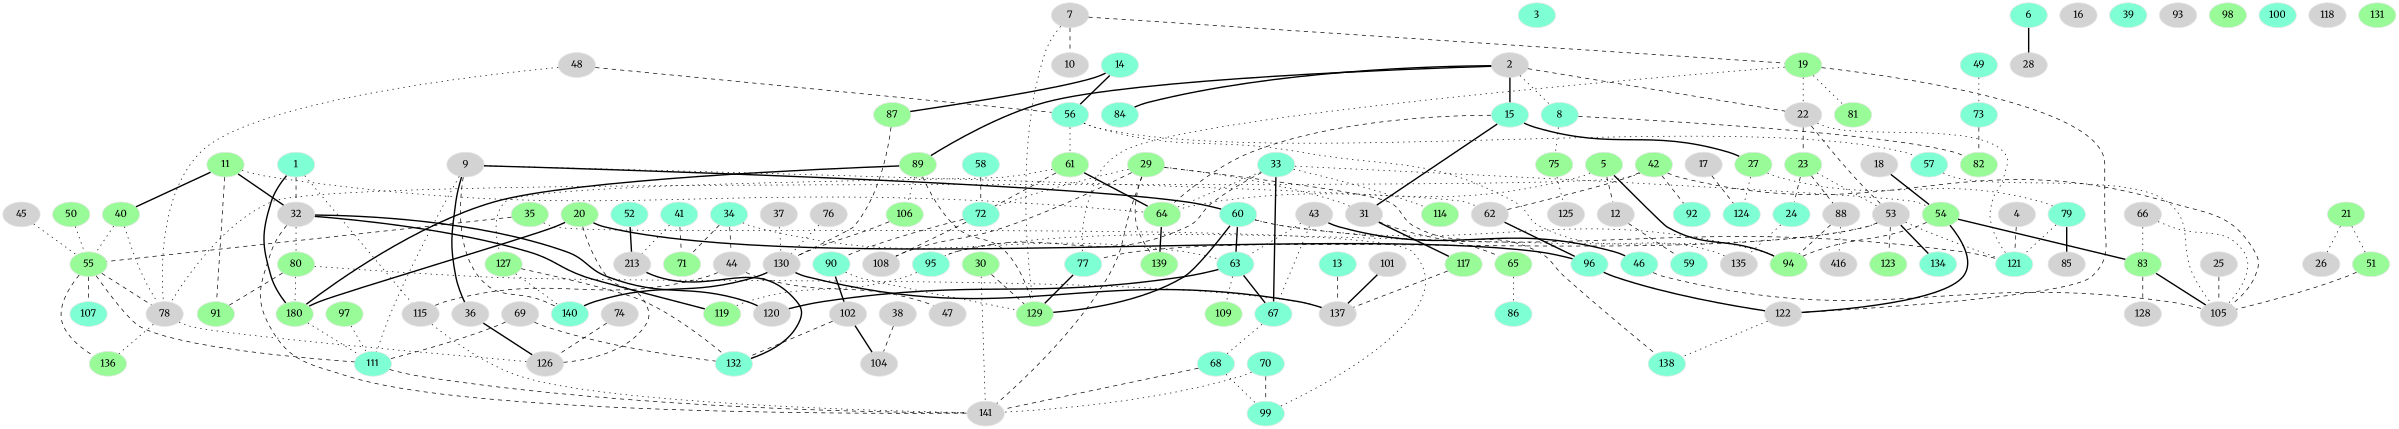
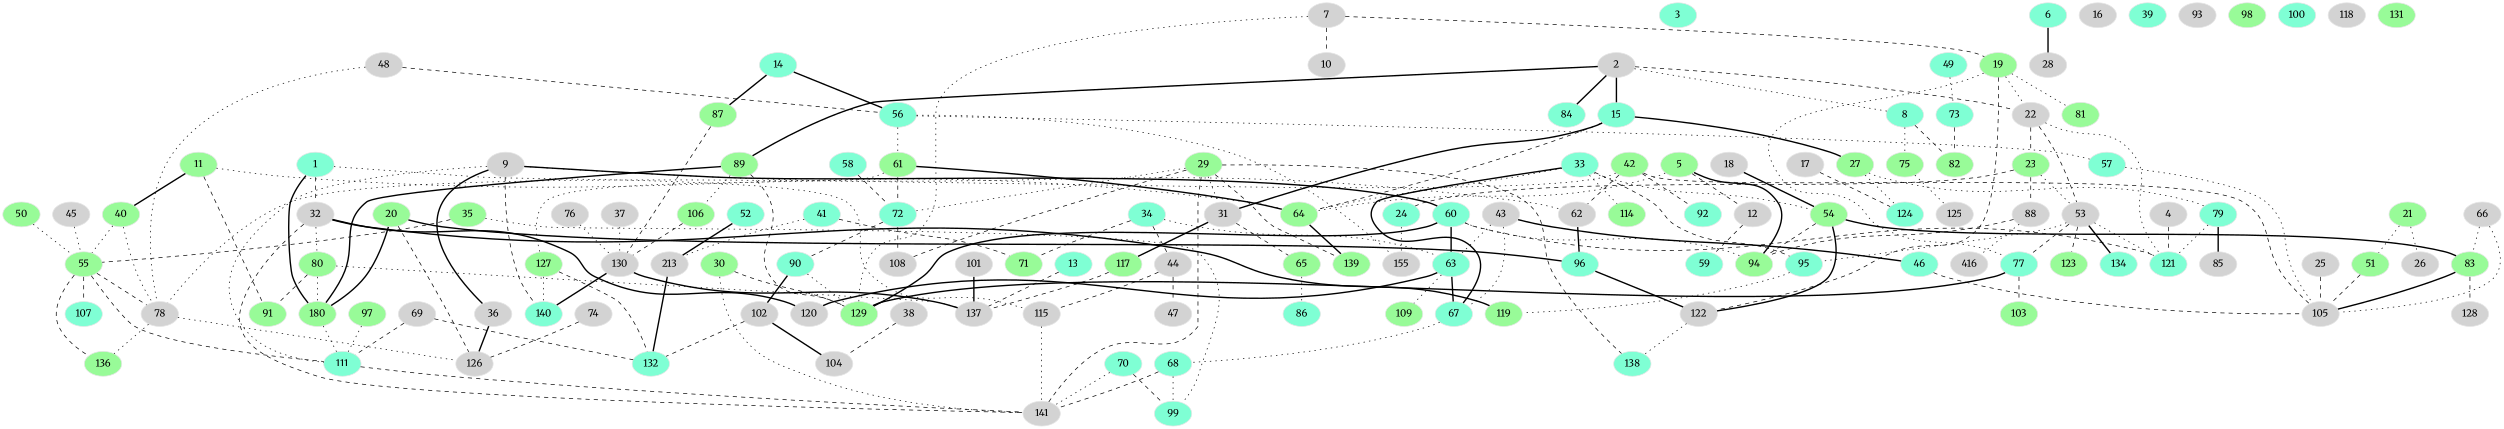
  graph {
    fontname=Merriweather
    node [color=gray90 fillcolor=lightgrey fontname=Merriweather style=filled]
    edge [fontname=Merriweather style=dashed]
    1 [fillcolor=aquamarine]
    32
    n3 [fillcolor=palegreen label=180]
    115
    141
    80 [fillcolor=palegreen]
    119 [fillcolor=palegreen]
    120
    111 [fillcolor=aquamarine]
    8 [fillcolor=aquamarine]
    2
    15 [fillcolor=aquamarine]
    22
    84 [fillcolor=aquamarine]
    89 [fillcolor=palegreen]
    75 [fillcolor=palegreen]
    82 [fillcolor=palegreen]
    64 [fillcolor=palegreen]
    27 [fillcolor=palegreen]
    31
    121 [fillcolor=aquamarine]
    23 [fillcolor=palegreen]
    53
    129 [fillcolor=palegreen]
    106 [fillcolor=palegreen]
    3 [fillcolor=aquamarine]
    4
    5 [fillcolor=palegreen]
    12
    94 [fillcolor=palegreen]
    59 [fillcolor=aquamarine]
    139 [fillcolor=palegreen]
    6 [fillcolor=aquamarine]
    28
    7
    10
    19 [fillcolor=palegreen]
    77 [fillcolor=aquamarine]
    81 [fillcolor=palegreen]
    122
    125
    9
    36
    60 [fillcolor=aquamarine]
    62
    140 [fillcolor=aquamarine]
    126
    63 [fillcolor=aquamarine]
    96 [fillcolor=aquamarine]
    11 [fillcolor=palegreen]
    40 [fillcolor=palegreen]
    91 [fillcolor=palegreen]
    55 [fillcolor=palegreen]
    78
    13 [fillcolor=aquamarine]
    137
    14 [fillcolor=aquamarine]
    56 [fillcolor=aquamarine]
    87 [fillcolor=palegreen]
-   135
+   135 [label=155]
    57 [fillcolor=aquamarine]
    61 [fillcolor=palegreen]
    130
    124 [fillcolor=aquamarine]
    79 [fillcolor=aquamarine]
    65 [fillcolor=palegreen]
    117 [fillcolor=palegreen]
    16
    17
    54 [fillcolor=palegreen]
    18
    83 [fillcolor=palegreen]
+   103 [fillcolor=palegreen]
    138 [fillcolor=aquamarine]
    20 [fillcolor=palegreen]
    21 [fillcolor=palegreen]
    26
    51 [fillcolor=palegreen]
    105
    24 [fillcolor=aquamarine]
    88
    95 [fillcolor=aquamarine]
    123 [fillcolor=palegreen]
    134 [fillcolor=aquamarine]
    n85 [label=416]
    25
    85
    29 [fillcolor=palegreen]
    72 [fillcolor=aquamarine]
    108
    90 [fillcolor=aquamarine]
    30 [fillcolor=palegreen]
    86 [fillcolor=aquamarine]
    33 [fillcolor=aquamarine]
    67 [fillcolor=aquamarine]
    114 [fillcolor=palegreen]
    68 [fillcolor=aquamarine]
    34 [fillcolor=aquamarine]
    44
    71 [fillcolor=palegreen]
    47
    109 [fillcolor=palegreen]
    35 [fillcolor=palegreen]
    99 [fillcolor=aquamarine]
    107 [fillcolor=aquamarine]
    136 [fillcolor=palegreen]
    37
    38
    104
    39 [fillcolor=aquamarine]
    41 [fillcolor=aquamarine]
    n112 [label=213]
    132 [fillcolor=aquamarine]
    42 [fillcolor=palegreen]
    92 [fillcolor=aquamarine]
    43
    46 [fillcolor=aquamarine]
    45
    48
    49 [fillcolor=aquamarine]
    73 [fillcolor=aquamarine]
    50 [fillcolor=palegreen]
    52 [fillcolor=aquamarine]
    128
    127 [fillcolor=palegreen]
    58 [fillcolor=aquamarine]
    66
    69
    70 [fillcolor=aquamarine]
    102
    74
    76
    93
    97 [fillcolor=palegreen]
    98 [fillcolor=palegreen]
    100 [fillcolor=aquamarine]
    101
    118
    131 [fillcolor=palegreen]
    1 -- 32
    1 -- n3 [style=bold]
    1 -- 115 [style=dotted]
    32 -- 141
    32 -- 80 [style=dotted]
    32 -- 119 [style=bold]
    32 -- 120 [style=bold]
    n3 -- 111 [style=dotted]
    115 -- 141 [style=dotted]
    80 -- n3 [style=dotted]
    80 -- 91
    80 -- 137 [style=dotted]
    111 -- 141
    8 -- 75 [style=dotted]
    8 -- 82
    2 -- 8 [style=dotted]
    2 -- 15 [style=bold]
    2 -- 22
    2 -- 84 [style=bold]
    2 -- 89 [style=bold]
    15 -- 64
    15 -- 27 [style=bold]
    15 -- 31 [style=bold]
    22 -- 121 [style=dotted]
    22 -- 23
    22 -- 53
    89 -- n3 [style=bold]
    89 -- 129
    89 -- 106 [style=dotted]
    75 -- 125 [style=dotted]
    64 -- 139 [style=bold]
    27 -- 124 [style=dotted]
    27 -- 79 [style=dotted]
    31 -- 65
    31 -- 117 [style=bold]
    23 -- 53 [style=dotted]
    23 -- 24
    23 -- 88
    53 -- 121 [style=dotted]
    53 -- 77
    53 -- 95 [style=dotted]
    53 -- 123
    53 -- 134 [style=bold]
    106 -- 130
    4 -- 121
    5 -- 64 [style=dotted]
    5 -- 12
    5 -- 94 [style=bold]
    12 -- 59
    6 -- 28 [style=bold]
    7 -- 129 [style=dotted]
    7 -- 10
    7 -- 19
    19 -- 22 [style=dotted]
    19 -- 77 [style=dotted]
    19 -- 81 [style=dotted]
    19 -- 122
    77 -- 129 [style=bold]
+   77 -- 103
    122 -- 138 [style=dotted]
    9 -- 111 [style=dotted]
    9 -- 36 [style=bold]
    9 -- 60 [style=bold]
    9 -- 62 [style=dotted]
    9 -- 140
    36 -- 126 [style=bold]
    60 -- 121
    60 -- 129 [style=bold]
    60 -- 94 [style=dotted]
    60 -- 63 [style=bold]
    62 -- 96 [style=bold]
    63 -- 120 [style=bold]
    63 -- 67 [style=bold]
    63 -- 109 [style=dotted]
    96 -- 122 [style=bold]
-   11 -- 32 [style=bold]
    11 -- 64 [style=dotted]
    11 -- 40 [style=bold]
    11 -- 91
    40 -- 55 [style=dotted]
    40 -- 78 [style=dotted]
    55 -- 111
    55 -- 78
    55 -- 107
    55 -- 136
    78 -- 126 [style=dotted]
    78 -- 136 [style=dotted]
    13 -- 137
    14 -- 56 [style=bold]
    14 -- 87 [style=bold]
    56 -- 135 [style=dotted]
    56 -- 57 [style=dotted]
    56 -- 61 [style=dotted]
    87 -- 130
    57 -- 105 [style=dotted]
    61 -- 64 [style=bold]
    61 -- 72
    61 -- 127 [style=dotted]
    130 -- 140 [style=bold]
    130 -- 137 [style=bold]
    79 -- 121 [style=dotted]
    79 -- 85 [style=bold]
    65 -- 86 [style=dotted]
    117 -- 137
    17 -- 124
    54 -- 94
    54 -- 122 [style=bold]
    54 -- 83 [style=bold]
    18 -- 54 [style=bold]
    83 -- 105 [style=bold]
    83 -- 128
    20 -- n3 [style=bold]
    20 -- 126
    20 -- 96 [style=bold]
    21 -- 26 [style=dotted]
    21 -- 51 [style=dotted]
    51 -- 105
    24 -- 135 [style=dotted]
    88 -- 94
    88 -- n85 [style=dotted]
    95 -- 119 [style=dotted]
    25 -- 105
    29 -- 141
    29 -- 31 [style=dotted]
    29 -- 139
    29 -- 138
    29 -- 72 [style=dotted]
    29 -- 108
    72 -- 108
    72 -- 90
    90 -- 129 [style=dotted]
    90 -- 102 [style=bold]
    30 -- 141 [style=dotted]
    30 -- 129
    33 -- 64 [style=dotted]
    33 -- 54 [style=dotted]
    33 -- 95
    33 -- 67 [style=bold]
    33 -- 114 [style=dotted]
    67 -- 68 [style=dotted]
    68 -- 141
    68 -- 99 [style=dotted]
    34 -- 63 [style=dotted]
    34 -- 44
    34 -- 71
    44 -- 115
    44 -- 47
    35 -- 55
    35 -- 99 [style=dotted]
    37 -- 130 [style=dotted]
    38 -- 104
    41 -- 71
    41 -- n112 [style=dotted]
    n112 -- 132 [style=bold]
    42 -- 62
    42 -- 78 [style=dotted]
    42 -- 105
    42 -- 92
    43 -- 63 [style=dotted]
    43 -- 67 [style=dotted]
    43 -- 46 [style=bold]
    46 -- 105
    45 -- 55 [style=dotted]
    48 -- 78 [style=dotted]
    48 -- 56
    49 -- 73 [style=dotted]
    73 -- 82
    50 -- 55 [style=dotted]
    52 -- n112 [style=bold]
    127 -- 140 [style=dotted]
    127 -- 132
    58 -- 72
    66 -- 83 [style=dotted]
    66 -- 105 [style=dotted]
    69 -- 111
    69 -- 132
    70 -- 141 [style=dotted]
    70 -- 99
    102 -- 104 [style=bold]
    102 -- 132
    74 -- 126
    76 -- 130 [style=dotted]
    97 -- 111 [style=dotted]
    101 -- 137 [style=bold]
  }
